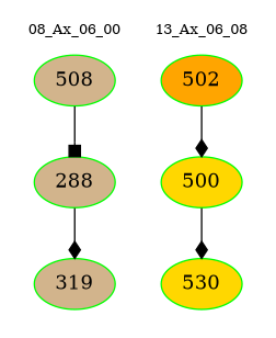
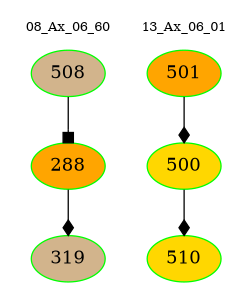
  digraph {
    node [color=green fillcolor=tan style=filled]
    edge [arrowhead=diamond color=black]
    n1 [label=508]
-   n2 [label=288]
+   n2 [fillcolor=orange label=288]
    n3 [label=319]
-   n4 [fillcolor=orange label=502]
+   n4 [fillcolor=orange label=501]
    n5 [fillcolor=gold label=500]
-   n6 [fillcolor=gold label=530]
+   n6 [fillcolor=gold label=510]
    subgraph cluster_1 {
      color=white
      fontsize=10
-     label="08_Ax_06_00"
+     label="08_Ax_06_60"
      n1
      n2
      n3
    }
    subgraph cluster_2 {
      color=white
      fontsize=10
-     label="13_Ax_06_08"
+     label="13_Ax_06_01"
      n4
      n5
      n6
    }
    n1 -> n2 [arrowhead=box]
    n2 -> n3
    n4 -> n5
    n5 -> n6
  }
